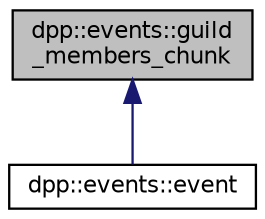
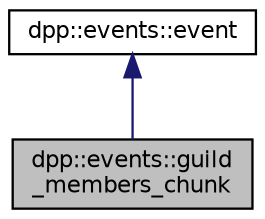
  digraph {
    node [color=black fontname=Helvetica fontsize=10 shape=record]
    n1 [fillcolor=grey75 fontcolor=black height=0.2 label="dpp::events::guild\l_members_chunk" style=filled width=0.4]
    n2 [height=0.2 label="dpp::events::event" width=0.4]
-   n1 -> n2 [color=midnightblue dir=back fontname=Helvetica fontsize=10 labelfontname=Helvetica labelfontsize=10 style=solid]
+   n2 -> n1 [color=midnightblue dir=back fontname=Helvetica fontsize=10 labelfontname=Helvetica labelfontsize=10 style=solid]
  }
